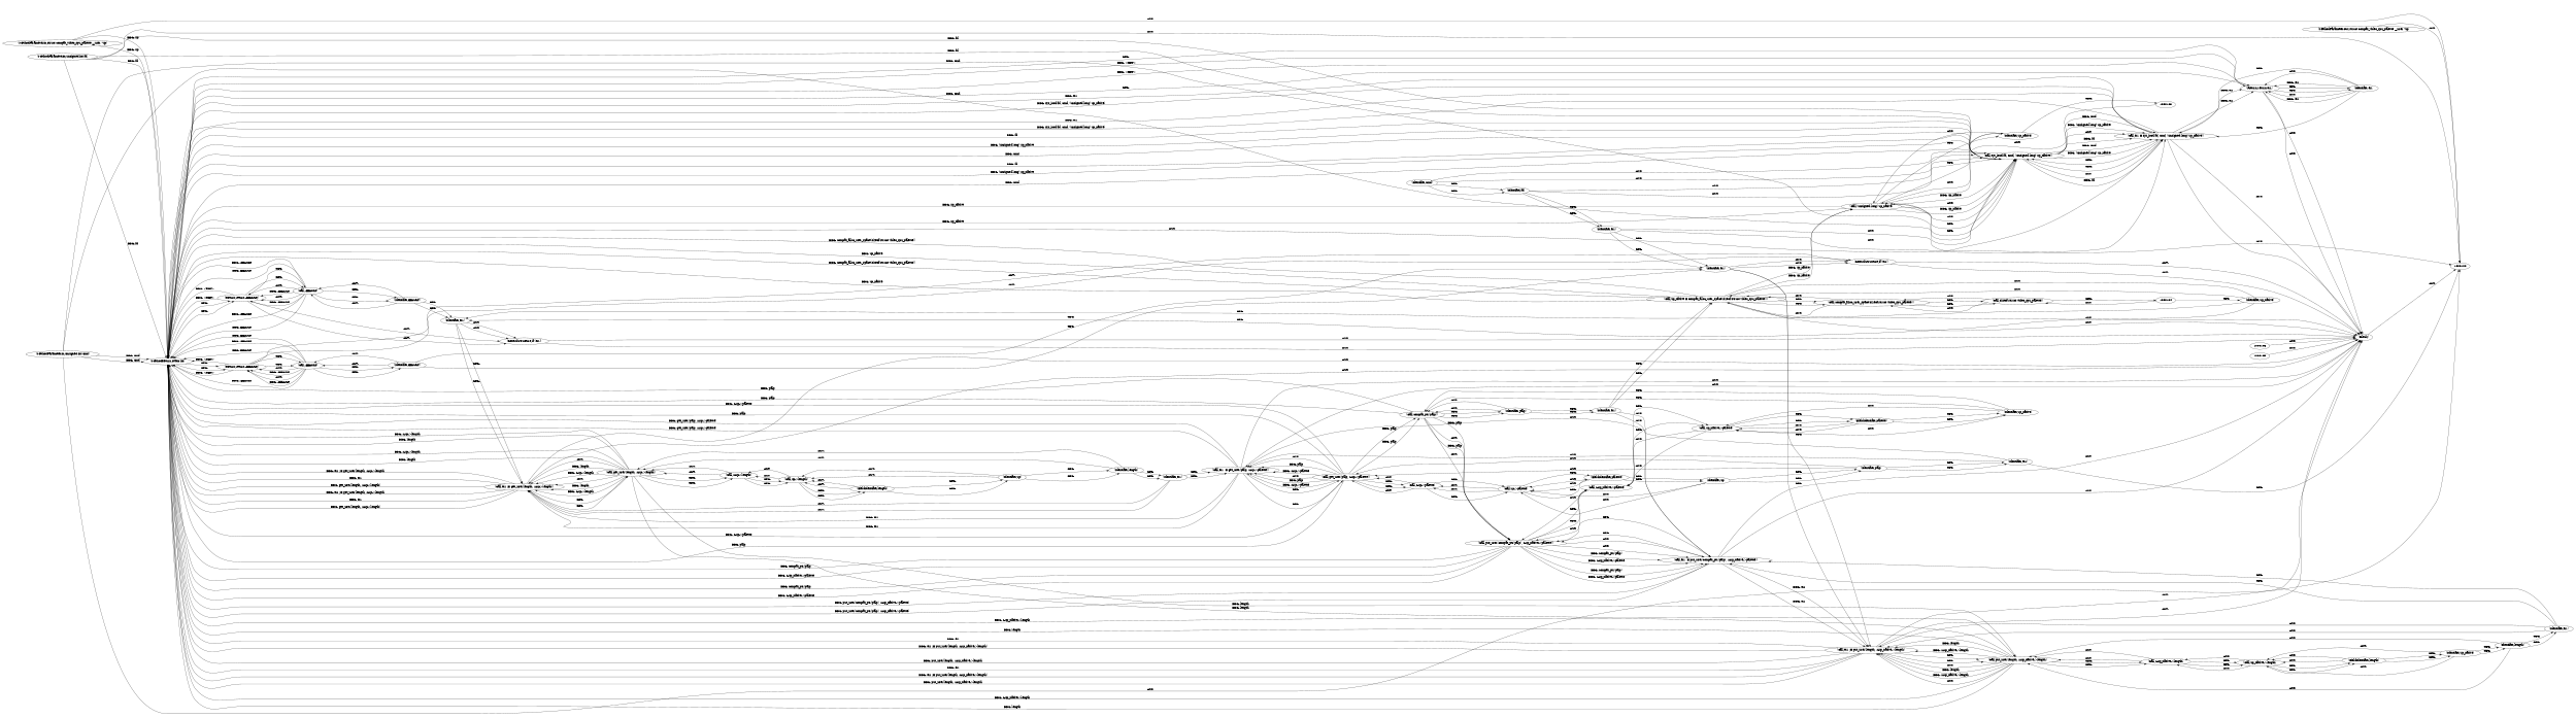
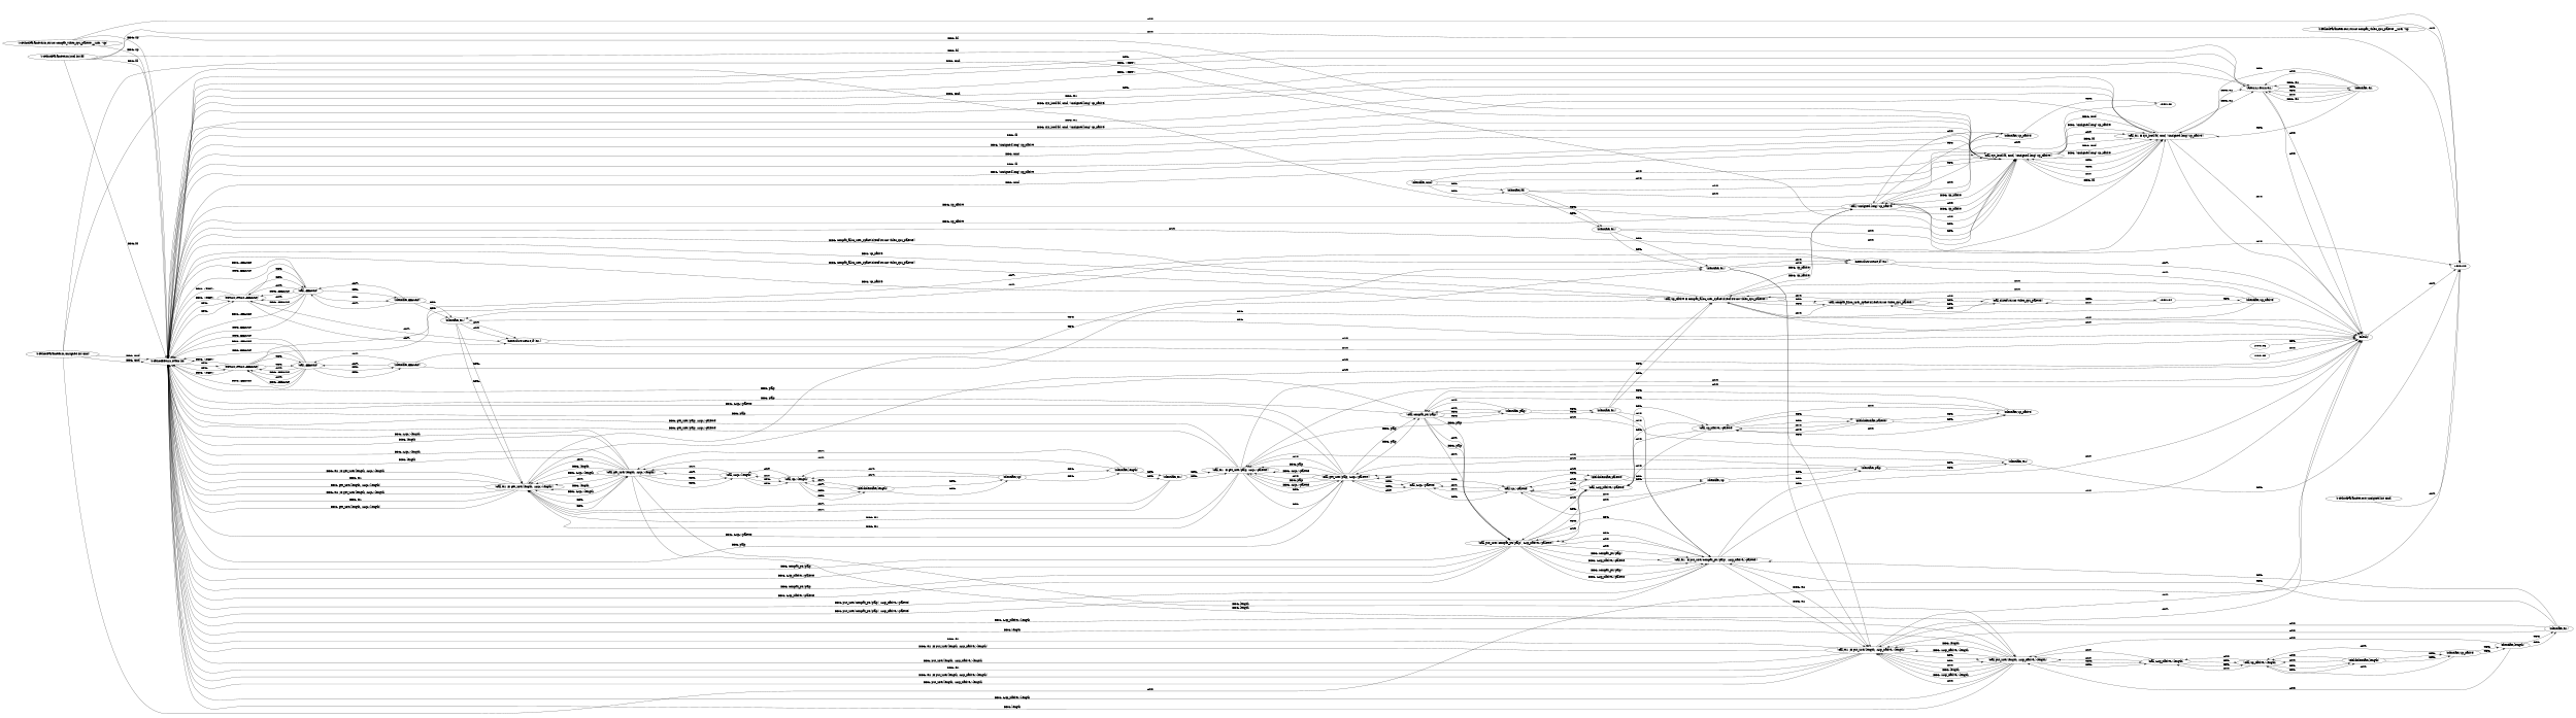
  digraph {
    rankdir=LR
    n1 [label="(MethodReturn,static int)"]
    n2 [label="(Return,return -EFAULT;)"]
    n3 [label="(Return,return -EFAULT;)"]
    n4 [label="(Return,return err;)"]
    1000100
    n6 [label="(ControlStructure,if (err))"]
    n7 [label="(Call,-EFAULT)"]
    n8 [label="(ControlStructure,if (err))"]
    n9 [label="(Call,-EFAULT)"]
    n10 [label="(Block,)"]
    n11 [label="(Identifier,err)"]
-   n12 [label="(MethodParameterIn,unsigned int fd)"]
+   n12 [label="(MethodParameterIn,ioctl int fd)"]
    n13 [label="(Call,sys_ioctl(fd, cmd, (unsigned long) up_native))"]
    n14 [label="(Call,(unsigned long) up_native)"]
    n15 [label="(Call,err = sys_ioctl(fd, cmd, (unsigned long) up_native))"]
    n16 [label="(MethodParameterIn,unsigned int cmd)"]
+   n17 [label="(MethodParameterOut,unsigned int cmd)"]
    n18 [label="(Identifier,err)"]
    n19 [label="(Call,err |= get_user(length, &up->length))"]
    n20 [label="(Call,get_user(length, &up->length))"]
    n21 [label="(Identifier,EFAULT)"]
    n22 [label="(Call,compat_alloc_user_space(sizeof(struct video_spu_palette)))"]
    n23 [label="(Call,up_native = compat_alloc_user_space(sizeof(struct video_spu_palette)))"]
    n24 [label="(Call,sizeof(struct video_spu_palette))"]
    1000134
    n26 [label="(Identifier,up_native)"]
    n27 [label="(Identifier,up_native)"]
    n28 [label="(Call,compat_ptr(palp))"]
    n29 [label="(Identifier,palp)"]
    n30 [label="(Call,put_user(compat_ptr(palp), &up_native->palette))"]
    n31 [label="(Identifier,err)"]
    n32 [label="(Call,err  = put_user(compat_ptr(palp), &up_native->palette))"]
    n33 [label="(Call,&up_native->palette)"]
    n34 [label="(Call,err |= put_user(length, &up_native->length))"]
    n35 [label="(Call,put_user(length, &up_native->length))"]
    n36 [label="(Call,up_native->palette)"]
    n37 [label="(FieldIdentifier,palette)"]
    n38 [label="(Identifier,up_native)"]
    n39 [label="(Call,&up_native->length)"]
    n40 [label="(Identifier,err)"]
    n41 [label="(Identifier,length)"]
    n42 [label="(Call,up_native->length)"]
    n43 [label="(FieldIdentifier,length)"]
    n44 [label="(Identifier,up_native)"]
    n45 [label="(Identifier,err)"]
    n46 [label="(Identifier,EFAULT)"]
    n47 [label="(Identifier,err)"]
    n48 [label="(Identifier,fd)"]
    n49 [label="(Identifier,cmd)"]
    1000163
    n51 [label="(MethodParameterIn,struct compat_video_spu_palette __user *up)"]
    n52 [label="(MethodParameterOut,struct compat_video_spu_palette __user *up)"]
    n53 [label="(Identifier,palp)"]
    n54 [label="(Identifier,err)"]
    n55 [label="(Call,get_user(palp, &up->palette))"]
    n56 [label="(Call,err  = get_user(palp, &up->palette))"]
    n57 [label="(Call,&up->palette)"]
    n58 [label="(Call,up->palette)"]
    n59 [label="(FieldIdentifier,palette)"]
    n60 [label="(Identifier,up)"]
    n61 [label="(Identifier,length)"]
    n62 [label="(Identifier,err)"]
    n63 [label="(Call,&up->length)"]
    n64 [label="(Call,up->length)"]
    n65 [label="(FieldIdentifier,length)"]
    n66 [label="(Identifier,up)"]
    1000105
    1000106
    n1 -> n2 [label="CFG: "]
    n1 -> n2 [label="CFG: "]
    n1 -> n3 [label="CFG: "]
    n1 -> n3 [label="CFG: "]
    n1 -> n4 [label="CFG: "]
    n1 -> n4 [label="CFG: "]
    n1 -> 1000100 [label="AST: "]
    n2 -> n1 [label="DDG: <RET>"]
    n2 -> n1 [label="DDG: <RET>"]
    n2 -> n6 [label="AST: "]
    n2 -> n6 [label="AST: "]
    n2 -> n7 [label="CFG: "]
    n2 -> n7 [label="CFG: "]
    n3 -> n1 [label="DDG: <RET>"]
    n3 -> n1 [label="DDG: <RET>"]
    n3 -> n8 [label="AST: "]
    n3 -> n8 [label="AST: "]
    n3 -> n9 [label="CFG: "]
    n3 -> n9 [label="CFG: "]
    n4 -> n1 [label="DDG: <RET>"]
    n4 -> n1 [label="DDG: <RET>"]
    n4 -> n10 [label="AST: "]
    n4 -> n10 [label="AST: "]
    n4 -> n11 [label="CFG: "]
    n4 -> n11 [label="CFG: "]
    n6 -> n10 [label="AST: "]
    n6 -> n10 [label="AST: "]
    n7 -> n1 [label="DDG: EFAULT"]
    n7 -> n1 [label="DDG: -EFAULT"]
    n7 -> n1 [label="DDG: EFAULT"]
    n7 -> n1 [label="DDG: -EFAULT"]
    n7 -> n2 [label="AST: "]
    n7 -> n2 [label="DDG: -EFAULT"]
    n7 -> n2 [label="AST: "]
    n7 -> n2 [label="DDG: -EFAULT"]
    n7 -> n21 [label="CFG: "]
    n7 -> n21 [label="CFG: "]
    n8 -> n10 [label="AST: "]
    n8 -> n10 [label="AST: "]
    n9 -> n1 [label="DDG: -EFAULT"]
    n9 -> n1 [label="DDG: EFAULT"]
    n9 -> n1 [label="DDG: -EFAULT"]
    n9 -> n1 [label="DDG: EFAULT"]
    n9 -> n3 [label="AST: "]
    n9 -> n3 [label="DDG: -EFAULT"]
    n9 -> n3 [label="AST: "]
    n9 -> n3 [label="DDG: -EFAULT"]
    n9 -> n46 [label="CFG: "]
    n9 -> n46 [label="CFG: "]
    n10 -> 1000100 [label="AST: "]
    n11 -> n4 [label="AST: "]
    n11 -> n4 [label="DDG: err"]
    n11 -> n4 [label="AST: "]
    n11 -> n4 [label="DDG: err"]
    n11 -> n15 [label="CFG: "]
    n11 -> n15 [label="CFG: "]
    n12 -> n1 [label="DDG: fd"]
    n12 -> n1 [label="DDG: fd"]
    n12 -> 1000100 [label="AST: "]
    n12 -> n13 [label="DDG: fd"]
    n12 -> n13 [label="DDG: fd"]
    n13 -> n1 [label="DDG: fd"]
    n13 -> n1 [label="DDG: (unsigned long) up_native"]
    n13 -> n1 [label="DDG: cmd"]
    n13 -> n1 [label="DDG: fd"]
    n13 -> n1 [label="DDG: (unsigned long) up_native"]
    n13 -> n1 [label="DDG: cmd"]
    n13 -> n14 [label="CFG: "]
    n13 -> n14 [label="CFG: "]
    n13 -> n15 [label="AST: "]
    n13 -> n15 [label="DDG: fd"]
    n13 -> n15 [label="DDG: cmd"]
    n13 -> n15 [label="DDG: (unsigned long) up_native"]
    n13 -> n15 [label="AST: "]
    n13 -> n15 [label="DDG: fd"]
    n13 -> n15 [label="DDG: cmd"]
    n13 -> n15 [label="DDG: (unsigned long) up_native"]
    n14 -> n1 [label="DDG: up_native"]
    n14 -> n1 [label="DDG: up_native"]
    n14 -> n13 [label="AST: "]
    n14 -> n13 [label="DDG: up_native"]
    n14 -> n13 [label="AST: "]
    n14 -> n13 [label="DDG: up_native"]
    n14 -> n26 [label="CFG: "]
    n14 -> n26 [label="CFG: "]
    n15 -> n1 [label="DDG: sys_ioctl(fd, cmd, (unsigned long) up_native)"]
    n15 -> n1 [label="DDG: err"]
    n15 -> n1 [label="DDG: sys_ioctl(fd, cmd, (unsigned long) up_native)"]
    n15 -> n1 [label="DDG: err"]
    n15 -> n4 [label="DDG: err"]
    n15 -> n4 [label="DDG: err"]
    n15 -> n10 [label="AST: "]
    n15 -> n10 [label="AST: "]
    n15 -> n13 [label="CFG: "]
    n15 -> n13 [label="CFG: "]
    n16 -> n1 [label="DDG: cmd"]
    n16 -> n1 [label="DDG: cmd"]
    n16 -> 1000100 [label="AST: "]
    n16 -> n13 [label="DDG: cmd"]
    n16 -> n13 [label="DDG: cmd"]
+   n17 -> 1000100 [label="AST: "]
    n18 -> n6 [label="AST: "]
    n18 -> n6 [label="AST: "]
    n18 -> n19 [label="CFG: "]
    n18 -> n19 [label="CFG: "]
    n19 -> n1 [label="DDG: err"]
    n19 -> n1 [label="DDG: get_user(length, &up->length)"]
    n19 -> n1 [label="DDG: err |= get_user(length, &up->length)"]
    n19 -> n1 [label="DDG: err"]
    n19 -> n1 [label="DDG: get_user(length, &up->length)"]
    n19 -> n1 [label="DDG: err |= get_user(length, &up->length)"]
    n19 -> n10 [label="AST: "]
    n19 -> n10 [label="AST: "]
    n19 -> n20 [label="CFG: "]
    n19 -> n20 [label="CFG: "]
    n20 -> n1 [label="DDG: &up->length"]
    n20 -> n1 [label="DDG: length"]
    n20 -> n1 [label="DDG: &up->length"]
    n20 -> n1 [label="DDG: length"]
    n20 -> n19 [label="AST: "]
    n20 -> n19 [label="DDG: length"]
    n20 -> n19 [label="DDG: &up->length"]
    n20 -> n19 [label="AST: "]
    n20 -> n19 [label="DDG: length"]
    n20 -> n19 [label="DDG: &up->length"]
    n20 -> n35 [label="DDG: length"]
    n20 -> n35 [label="DDG: length"]
    n20 -> n63 [label="CFG: "]
    n20 -> n63 [label="CFG: "]
    n21 -> n7 [label="AST: "]
    n21 -> n7 [label="AST: "]
    n21 -> n18 [label="CFG: "]
    n21 -> n18 [label="CFG: "]
    n22 -> n23 [label="AST: "]
    n22 -> n23 [label="AST: "]
    n22 -> n24 [label="CFG: "]
    n22 -> n24 [label="CFG: "]
    n23 -> n1 [label="DDG: up_native"]
    n23 -> n1 [label="DDG: compat_alloc_user_space(sizeof(struct video_spu_palette))"]
    n23 -> n1 [label="DDG: up_native"]
    n23 -> n1 [label="DDG: compat_alloc_user_space(sizeof(struct video_spu_palette))"]
    n23 -> n10 [label="AST: "]
    n23 -> n10 [label="AST: "]
    n23 -> n14 [label="DDG: up_native"]
    n23 -> n14 [label="DDG: up_native"]
    n23 -> n22 [label="CFG: "]
    n23 -> n22 [label="CFG: "]
    n24 -> n22 [label="AST: "]
    n24 -> n22 [label="AST: "]
    n24 -> 1000134 [label="CFG: "]
    1000134 -> n24 [label="AST: "]
    1000134 -> n27 [label="CFG: "]
    n26 -> n14 [label="AST: "]
    n26 -> n14 [label="AST: "]
    n26 -> 1000163 [label="CFG: "]
    n27 -> n18 [label="CFG: "]
    n27 -> n18 [label="CFG: "]
    n27 -> n23 [label="AST: "]
    n27 -> n23 [label="AST: "]
    n28 -> n1 [label="DDG: palp"]
    n28 -> n1 [label="DDG: palp"]
    n28 -> n29 [label="CFG: "]
    n28 -> n29 [label="CFG: "]
    n28 -> n30 [label="AST: "]
    n28 -> n30 [label="DDG: palp"]
    n28 -> n30 [label="AST: "]
    n28 -> n30 [label="DDG: palp"]
    n29 -> n28 [label="AST: "]
    n29 -> n28 [label="AST: "]
    n29 -> n31 [label="CFG: "]
    n29 -> n31 [label="CFG: "]
    n30 -> n1 [label="DDG: &up_native->palette"]
    n30 -> n1 [label="DDG: compat_ptr(palp)"]
    n30 -> n1 [label="DDG: &up_native->palette"]
    n30 -> n1 [label="DDG: compat_ptr(palp)"]
    n30 -> n32 [label="AST: "]
    n30 -> n32 [label="DDG: compat_ptr(palp)"]
    n30 -> n32 [label="DDG: &up_native->palette"]
    n30 -> n32 [label="AST: "]
    n30 -> n32 [label="DDG: compat_ptr(palp)"]
    n30 -> n32 [label="DDG: &up_native->palette"]
    n30 -> n33 [label="CFG: "]
    n30 -> n33 [label="CFG: "]
    n31 -> n23 [label="CFG: "]
    n31 -> n23 [label="CFG: "]
    n31 -> n32 [label="AST: "]
    n31 -> n32 [label="AST: "]
    n32 -> n1 [label="DDG: put_user(compat_ptr(palp), &up_native->palette)"]
    n32 -> n1 [label="DDG: put_user(compat_ptr(palp), &up_native->palette)"]
    n32 -> n10 [label="AST: "]
    n32 -> n10 [label="AST: "]
    n32 -> n30 [label="CFG: "]
    n32 -> n30 [label="CFG: "]
    n32 -> n34 [label="DDG: err"]
    n32 -> n34 [label="DDG: err"]
    n33 -> n30 [label="AST: "]
    n33 -> n30 [label="AST: "]
    n33 -> n36 [label="CFG: "]
    n33 -> n36 [label="CFG: "]
    n34 -> n1 [label="DDG: err"]
    n34 -> n1 [label="DDG: err |= put_user(length, &up_native->length)"]
    n34 -> n1 [label="DDG: put_user(length, &up_native->length)"]
    n34 -> n1 [label="DDG: err"]
    n34 -> n1 [label="DDG: err |= put_user(length, &up_native->length)"]
    n34 -> n1 [label="DDG: put_user(length, &up_native->length)"]
    n34 -> n10 [label="AST: "]
    n34 -> n10 [label="AST: "]
    n34 -> n35 [label="CFG: "]
    n34 -> n35 [label="CFG: "]
    n35 -> n1 [label="DDG: &up_native->length"]
    n35 -> n1 [label="DDG: length"]
    n35 -> n1 [label="DDG: &up_native->length"]
    n35 -> n1 [label="DDG: length"]
    n35 -> n34 [label="AST: "]
    n35 -> n34 [label="DDG: length"]
    n35 -> n34 [label="DDG: &up_native->length"]
    n35 -> n34 [label="AST: "]
    n35 -> n34 [label="DDG: length"]
    n35 -> n34 [label="DDG: &up_native->length"]
    n35 -> n39 [label="CFG: "]
    n35 -> n39 [label="CFG: "]
    n36 -> n33 [label="AST: "]
    n36 -> n33 [label="AST: "]
    n36 -> n37 [label="CFG: "]
    n36 -> n37 [label="CFG: "]
    n37 -> n36 [label="AST: "]
    n37 -> n36 [label="AST: "]
    n37 -> n38 [label="CFG: "]
    n37 -> n38 [label="CFG: "]
    n38 -> n28 [label="CFG: "]
    n38 -> n28 [label="CFG: "]
    n38 -> n36 [label="AST: "]
    n38 -> n36 [label="AST: "]
    n39 -> n35 [label="AST: "]
    n39 -> n35 [label="AST: "]
    n39 -> n42 [label="CFG: "]
    n39 -> n42 [label="CFG: "]
    n40 -> n32 [label="CFG: "]
    n40 -> n32 [label="CFG: "]
    n40 -> n34 [label="AST: "]
    n40 -> n34 [label="AST: "]
    n41 -> n35 [label="AST: "]
    n41 -> n35 [label="AST: "]
    n41 -> n40 [label="CFG: "]
    n41 -> n40 [label="CFG: "]
    n42 -> n39 [label="AST: "]
    n42 -> n39 [label="AST: "]
    n42 -> n43 [label="CFG: "]
    n42 -> n43 [label="CFG: "]
    n43 -> n42 [label="AST: "]
    n43 -> n42 [label="AST: "]
    n43 -> n44 [label="CFG: "]
    n43 -> n44 [label="CFG: "]
    n44 -> n41 [label="CFG: "]
    n44 -> n41 [label="CFG: "]
    n44 -> n42 [label="AST: "]
    n44 -> n42 [label="AST: "]
    n45 -> n8 [label="AST: "]
    n45 -> n8 [label="AST: "]
    n45 -> n34 [label="CFG: "]
    n45 -> n34 [label="CFG: "]
    n46 -> n9 [label="AST: "]
    n46 -> n9 [label="AST: "]
    n46 -> n45 [label="CFG: "]
    n46 -> n45 [label="CFG: "]
    n47 -> n15 [label="AST: "]
    n47 -> n15 [label="AST: "]
    n47 -> n45 [label="CFG: "]
    n47 -> n45 [label="CFG: "]
    n48 -> n13 [label="AST: "]
    n48 -> n13 [label="AST: "]
    n48 -> n47 [label="CFG: "]
    n48 -> n47 [label="CFG: "]
    n49 -> n13 [label="AST: "]
    n49 -> n13 [label="AST: "]
    n49 -> n48 [label="CFG: "]
    n49 -> n48 [label="CFG: "]
    1000163 -> n14 [label="AST: "]
    n51 -> n1 [label="DDG: up"]
    n51 -> n1 [label="DDG: up"]
    n51 -> 1000100 [label="AST: "]
    n52 -> 1000100 [label="AST: "]
    n53 -> n54 [label="CFG: "]
    n53 -> n54 [label="CFG: "]
    n53 -> n55 [label="AST: "]
    n53 -> n55 [label="AST: "]
    n54 -> 1000100 [label="CFG: "]
    n54 -> n56 [label="AST: "]
    n54 -> n56 [label="AST: "]
    n55 -> n1 [label="DDG: palp"]
    n55 -> n1 [label="DDG: &up->palette"]
    n55 -> n1 [label="DDG: palp"]
    n55 -> n1 [label="DDG: &up->palette"]
    n55 -> n28 [label="DDG: palp"]
    n55 -> n28 [label="DDG: palp"]
    n55 -> n56 [label="AST: "]
    n55 -> n56 [label="DDG: palp"]
    n55 -> n56 [label="DDG: &up->palette"]
    n55 -> n56 [label="AST: "]
    n55 -> n56 [label="DDG: palp"]
    n55 -> n56 [label="DDG: &up->palette"]
    n55 -> n57 [label="CFG: "]
    n55 -> n57 [label="CFG: "]
    n56 -> n1 [label="DDG: get_user(palp, &up->palette)"]
    n56 -> n1 [label="DDG: get_user(palp, &up->palette)"]
    n56 -> n10 [label="AST: "]
    n56 -> n10 [label="AST: "]
    n56 -> n19 [label="DDG: err"]
    n56 -> n19 [label="DDG: err"]
    n56 -> n55 [label="CFG: "]
    n56 -> n55 [label="CFG: "]
    n57 -> n55 [label="AST: "]
    n57 -> n55 [label="AST: "]
    n57 -> n58 [label="CFG: "]
    n57 -> n58 [label="CFG: "]
    n58 -> n57 [label="AST: "]
    n58 -> n57 [label="AST: "]
    n58 -> n59 [label="CFG: "]
    n58 -> n59 [label="CFG: "]
    n59 -> n58 [label="AST: "]
    n59 -> n58 [label="AST: "]
    n59 -> n60 [label="CFG: "]
    n59 -> n60 [label="CFG: "]
    n60 -> n53 [label="CFG: "]
    n60 -> n53 [label="CFG: "]
    n60 -> n58 [label="AST: "]
    n60 -> n58 [label="AST: "]
    n61 -> n20 [label="AST: "]
    n61 -> n20 [label="AST: "]
    n61 -> n62 [label="CFG: "]
    n61 -> n62 [label="CFG: "]
    n62 -> n19 [label="AST: "]
    n62 -> n19 [label="AST: "]
    n62 -> n56 [label="CFG: "]
    n62 -> n56 [label="CFG: "]
    n63 -> n20 [label="AST: "]
    n63 -> n20 [label="AST: "]
    n63 -> n64 [label="CFG: "]
    n63 -> n64 [label="CFG: "]
    n64 -> n63 [label="AST: "]
    n64 -> n63 [label="AST: "]
    n64 -> n65 [label="CFG: "]
    n64 -> n65 [label="CFG: "]
    n65 -> n64 [label="AST: "]
    n65 -> n64 [label="AST: "]
    n65 -> n66 [label="CFG: "]
    n65 -> n66 [label="CFG: "]
    n66 -> n61 [label="CFG: "]
    n66 -> n61 [label="CFG: "]
    n66 -> n64 [label="AST: "]
    n66 -> n64 [label="AST: "]
    1000105 -> n10 [label="AST: "]
-   1000106 -> n10 [label="AST: "]
+   1000106 -> n10 [label="CFG: "]
  }
